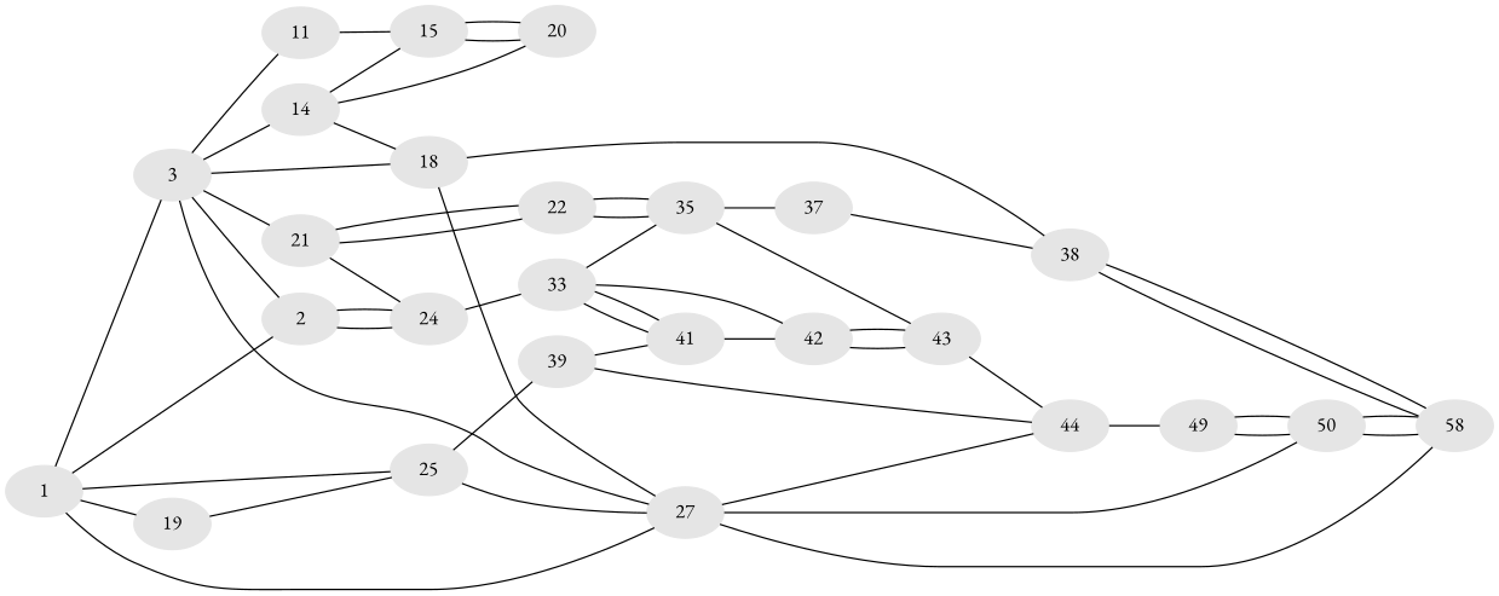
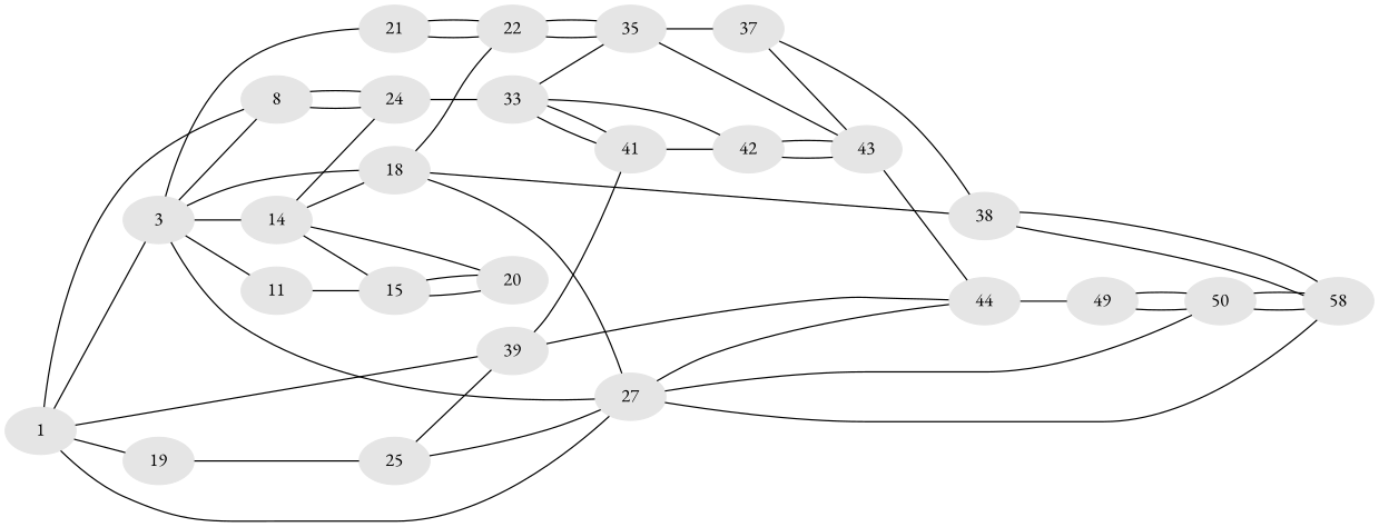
  graph {
    fontname="EB Garamond"
    rankdir=LR
    node [color=gray90 fontname="EB Garamond" style=filled]
    edge [fontname="EB Garamond"]
    1 [super="+2+6"]
    3 [super="+4+13"]
-   8 [label=2]
+   8
    19
    25 [super="+26+29"]
    27 [super="+32+28"]
    11
    14 [super="+16"]
    18 [super="+30"]
    21
    24
    39 [super="+40"]
    44 [super="+45+48"]
    50 [super="+52"]
    n15 [label=58]
    15
    20
    22 [super="+23"]
    38
    33 [super="+34"]
    35 [super="+36"]
    37
    43 [super="+46"]
    41
    42
    49
    1 -- 3
    1 -- 8
    1 -- 19 [weight=2]
-   1 -- 25
+   1 -- 39
    1 -- 27
    3 -- 8
    3 -- 27
    3 -- 11 [weight=2]
    3 -- 14 [weight=2]
    3 -- 18
    3 -- 21
    8 -- 24
    8 -- 24
    19 -- 25
    25 -- 27
    25 -- 39 [weight=2]
    27 -- 44
    27 -- 50 [weight=2]
    27 -- n15
    11 -- 15
    14 -- 18
    14 -- 15
    14 -- 20
    18 -- 27
+   18 -- 22
    18 -- 38
-   21 -- 24
+   14 -- 24
    21 -- 22
    21 -- 22
    24 -- 33
    39 -- 44
    39 -- 41
    44 -- 49 [weight=2]
    50 -- n15
    50 -- n15
    15 -- 20
    15 -- 20
    22 -- 35
    22 -- 35
    38 -- n15
    38 -- n15
    33 -- 35
    33 -- 41
    33 -- 41
    33 -- 42
    35 -- 37
    35 -- 43
    37 -- 38
+   37 -- 43
    43 -- 44
    41 -- 42
    42 -- 43
    42 -- 43
    49 -- 50
    49 -- 50
  }
